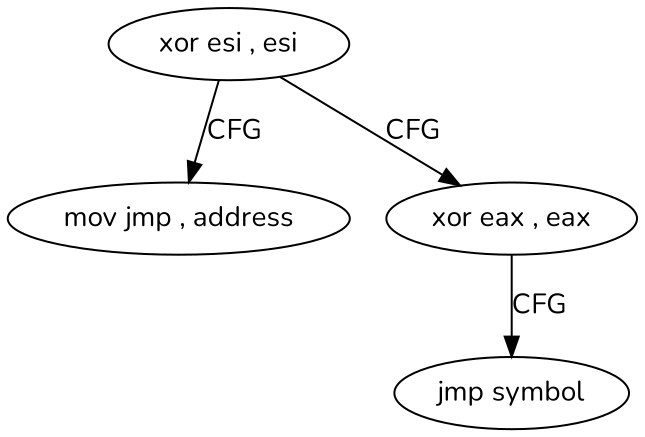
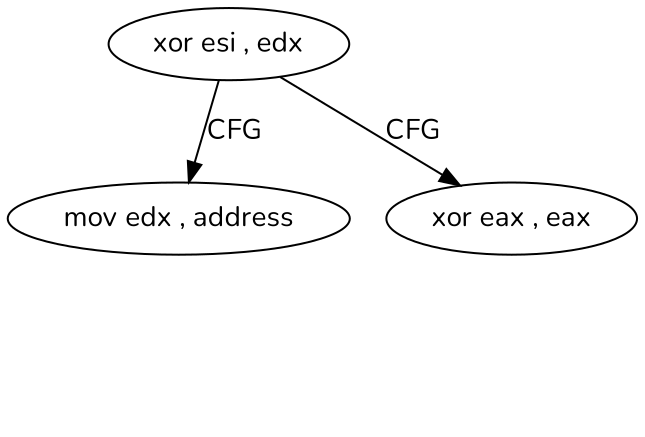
  digraph {
    fontname=Nunito
    node [fontname=Nunito]
    edge [fontname=Nunito]
-   n1 [label="xor esi , esi"]
-   n2 [label="mov jmp , address"]
+   n1 [label="xor esi , edx"]
+   n2 [label="mov edx , address"]
    n3 [label="xor eax , eax"]
-   n4 [label="jmp symbol"]
    n1 -> n2 [label=CFG]
    n1 -> n3 [label=CFG]
-   n3 -> n4 [label=CFG]
  }
